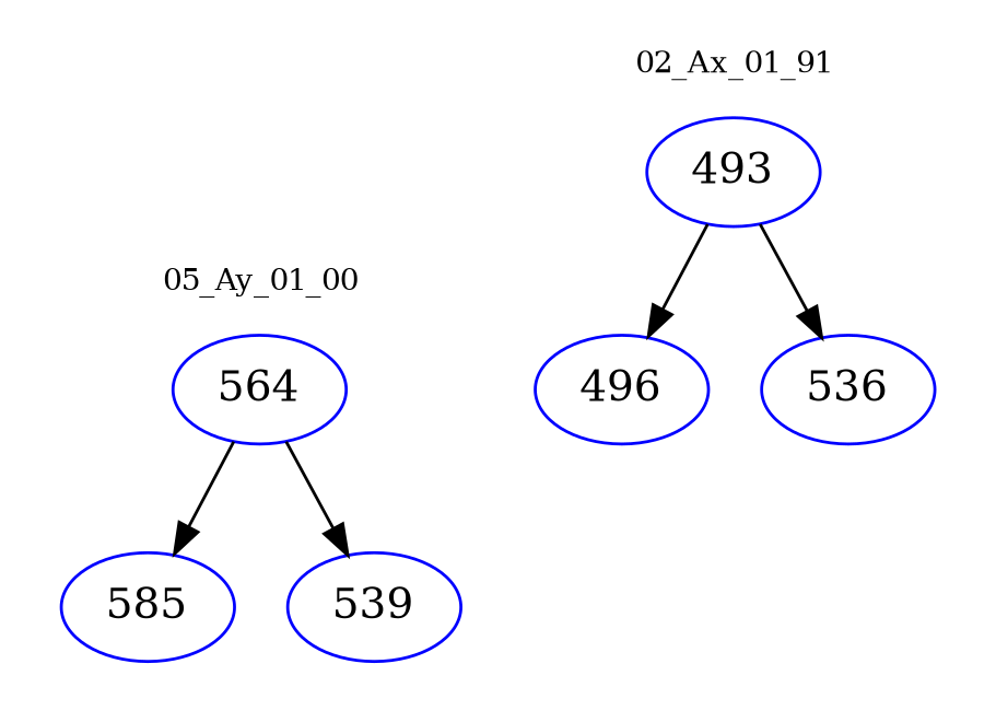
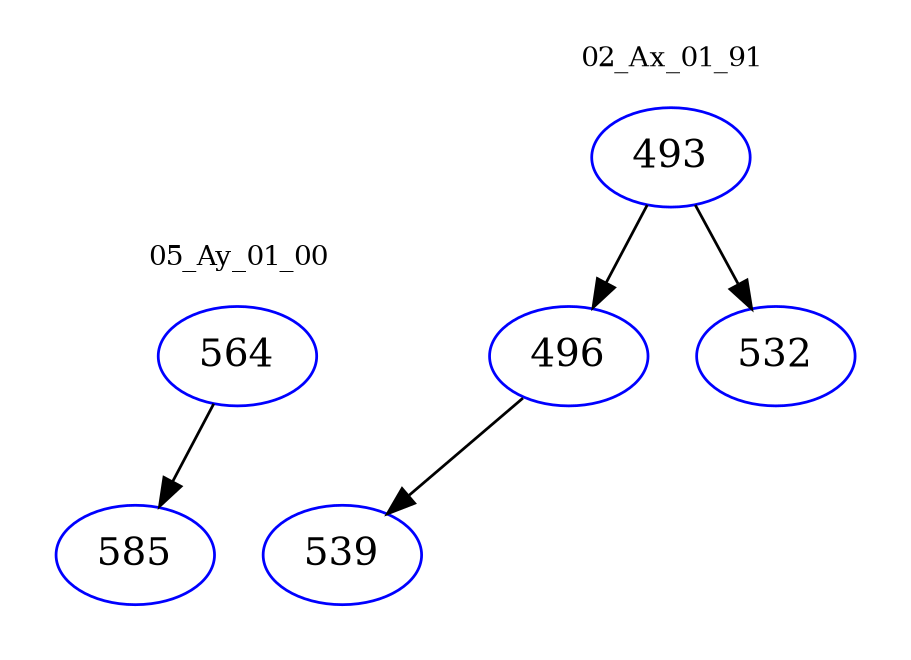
  digraph {
    node [color=blue]
    edge [color=black]
    n1 [label=564]
    n2 [label=539]
    n3 [label=585]
    n4 [label=493]
    n5 [label=496]
-   n6 [label=536]
+   n6 [label=532]
    subgraph cluster_1 {
      color=white
      fontsize=10
      label="05_Ay_01_00"
      n1
      n2
      n3
    }
    subgraph cluster_2 {
      color=white
      fontsize=10
      label="02_Ax_01_91"
      n4
      n5
      n6
    }
-   n1 -> n2
+   n5 -> n2
    n1 -> n3
    n4 -> n5
    n4 -> n6
  }
